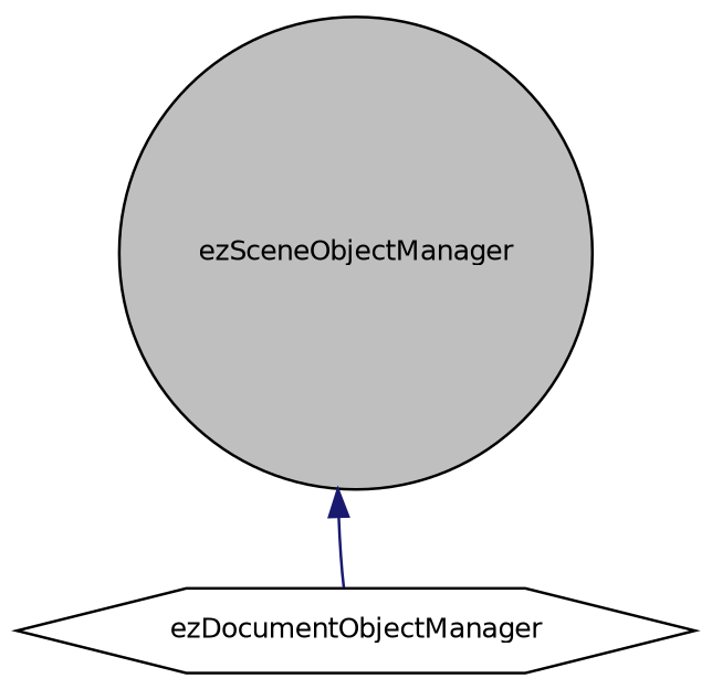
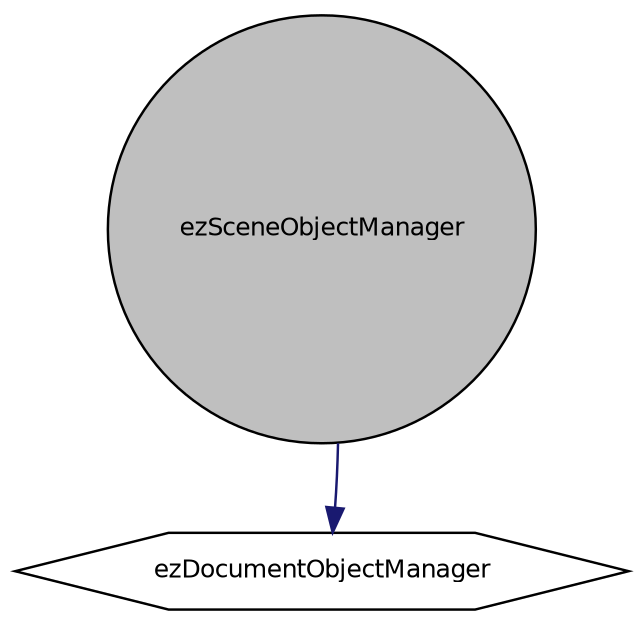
  digraph {
    node [color=black fontname=Helvetica fontsize=10 style=filled]
    n1 [fillcolor=grey75 fontcolor=black height=0.2 label=ezSceneObjectManager shape=circle width=0.4]
    n2 [fillcolor=white height=0.2 label=ezDocumentObjectManager shape=hexagon width=0.4]
-   n1 -> n2 [color=midnightblue dir=back fontname=Helvetica fontsize=10 labelfontname=Helvetica labelfontsize=10 style=solid]
+   n2 -> n1 [color=midnightblue dir=back fontname=Helvetica fontsize=10 labelfontname=Helvetica labelfontsize=10 style=solid]
  }
